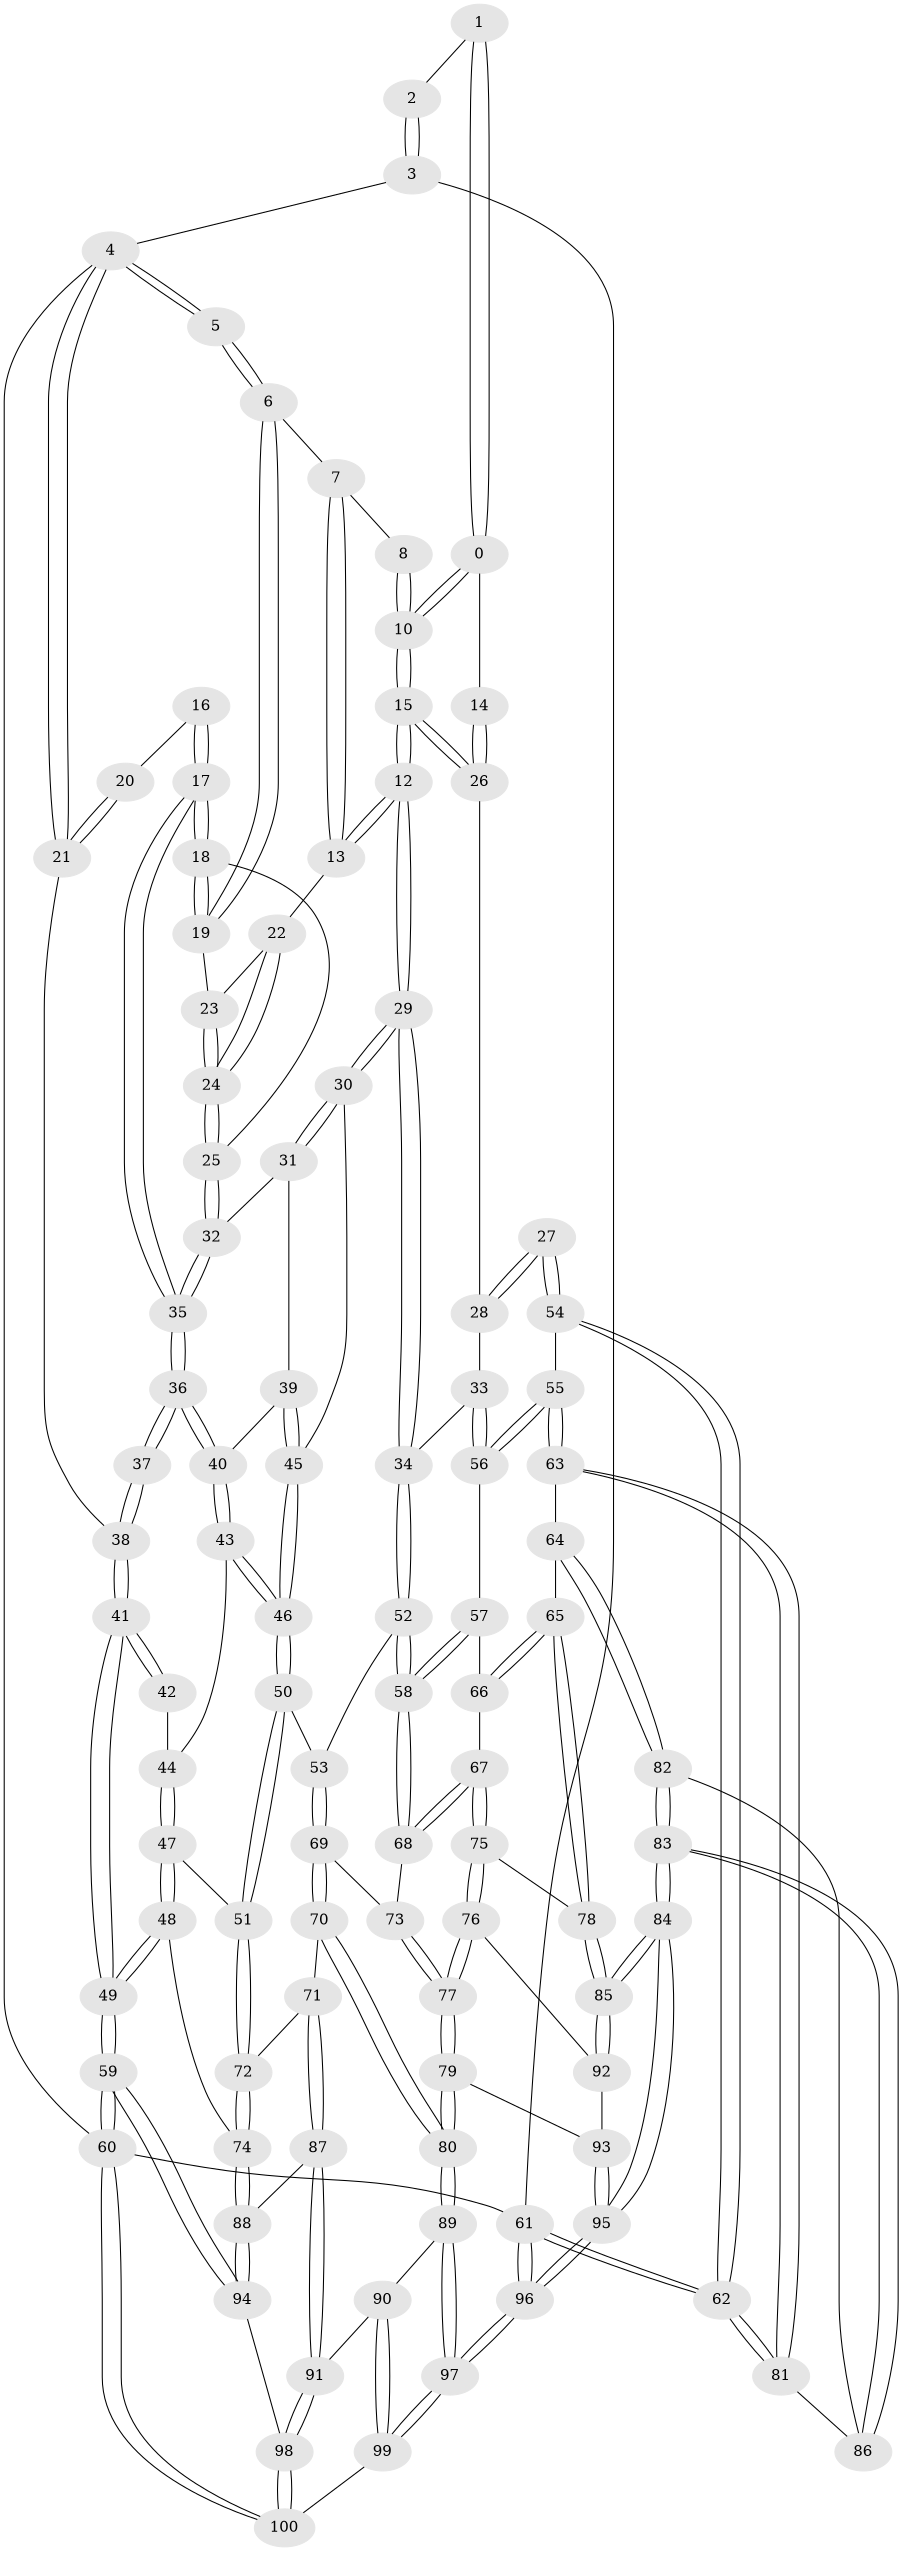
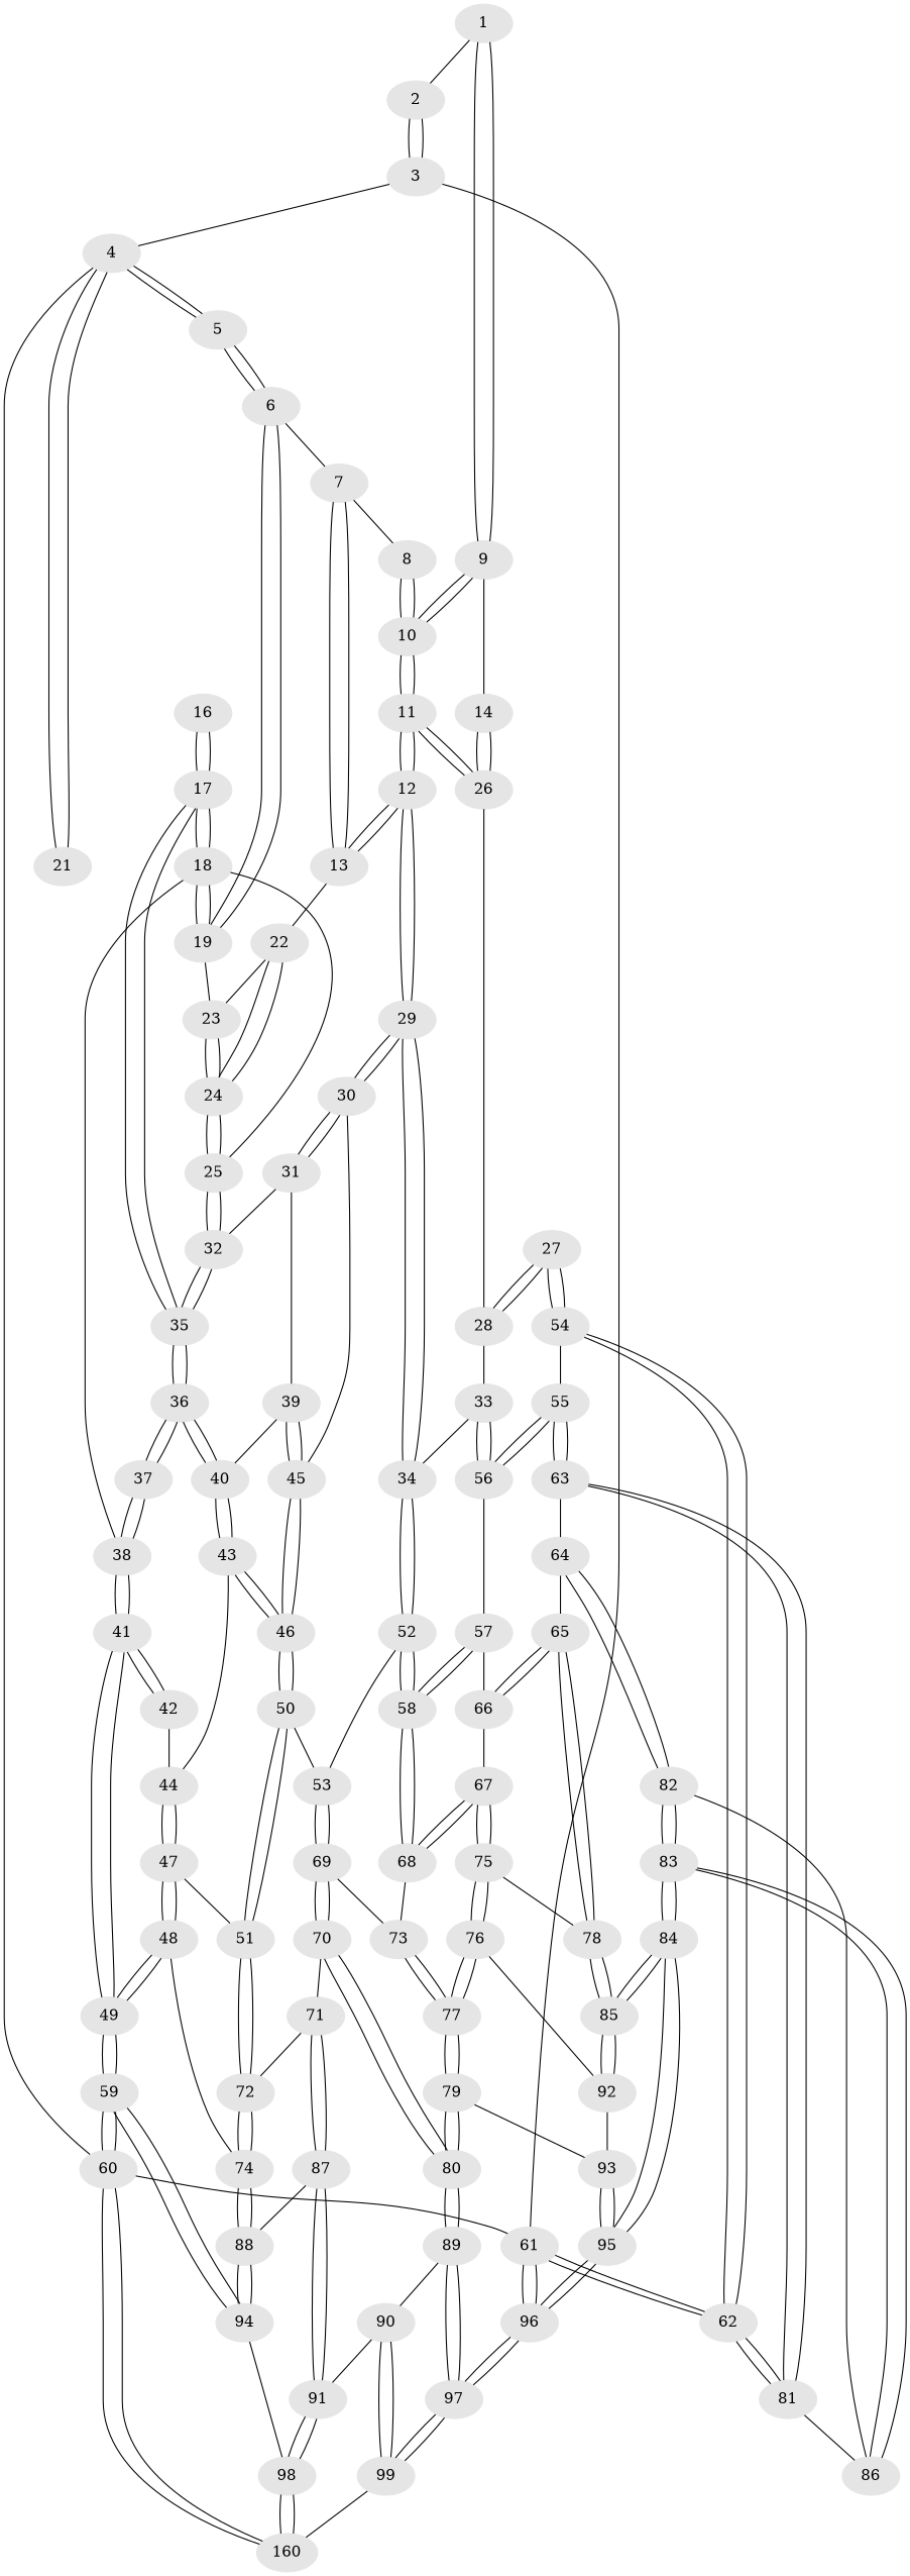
  graph {
    node [color=gray90 style=filled]
    1
    2
-   9 [label=0]
+   9
    3
    14
    10
    4
    61
    26
    5
    21
    60
    27
    28
    54
    62
    96
    6
    38
-   100
+   100 [label=160]
    7
    19
    8
    13
    23
    22
-   11 [label=15]
+   11
    12
    29
    30
    34
    24
    16
-   20
    17
    18
    35
    25
    36
    32
    41
    33
    55
    56
    31
    45
    52
    39
    46
    40
    57
    53
    58
    37
    43
    42
    49
    44
    59
    47
    50
    48
    51
    74
    72
    88
    94
    69
    68
    73
    70
    63
    81
    64
    66
    67
    98
    97
    86
    65
    82
    78
    83
    85
    75
    76
    77
    71
    80
    87
    89
    91
    79
    92
    93
    95
    90
    84
    99
    1 -- 2
    1 -- 9
    1 -- 9
    2 -- 3
    2 -- 3
    9 -- 14
    9 -- 10
    9 -- 10
    3 -- 4
    3 -- 61
    14 -- 26
    14 -- 26
    10 -- 11
    10 -- 11
    4 -- 5
    4 -- 5
    4 -- 21
    4 -- 21
    4 -- 60
    61 -- 62
    61 -- 62
    61 -- 96
    61 -- 96
    26 -- 28
    5 -- 6
    5 -- 6
-   21 -- 38
+   18 -- 38
    60 -- 61
    60 -- 100
    60 -- 100
    27 -- 28
    27 -- 28
    27 -- 54
    27 -- 54
    28 -- 33
    54 -- 62
    54 -- 62
    54 -- 55
    62 -- 81
    62 -- 81
    96 -- 97
    96 -- 97
    6 -- 7
    6 -- 19
    6 -- 19
    38 -- 41
    38 -- 41
    7 -- 8
    7 -- 13
    7 -- 13
    19 -- 23
    8 -- 10
    8 -- 10
    13 -- 22
    23 -- 24
    23 -- 24
    22 -- 23
    22 -- 24
    22 -- 24
    11 -- 26
    11 -- 26
    11 -- 12
    11 -- 12
    12 -- 13
    12 -- 13
    12 -- 29
    12 -- 29
    29 -- 30
    29 -- 30
    29 -- 34
    29 -- 34
    30 -- 31
    30 -- 31
    30 -- 45
    34 -- 52
    34 -- 52
    24 -- 25
    24 -- 25
-   16 -- 20
    16 -- 17
    16 -- 17
-   20 -- 21
-   20 -- 21
    17 -- 18
    17 -- 18
    17 -- 35
    17 -- 35
    18 -- 19
    18 -- 19
    18 -- 25
    35 -- 36
    35 -- 36
    25 -- 32
    25 -- 32
    36 -- 40
    36 -- 40
    36 -- 37
    36 -- 37
    32 -- 35
    32 -- 35
    41 -- 42
    41 -- 42
    41 -- 49
    41 -- 49
    33 -- 34
    33 -- 56
    33 -- 56
    55 -- 56
    55 -- 56
    55 -- 63
    55 -- 63
    56 -- 57
    31 -- 32
    31 -- 39
    45 -- 46
    45 -- 46
    52 -- 53
    52 -- 58
    52 -- 58
    39 -- 45
    39 -- 45
    39 -- 40
    46 -- 50
    46 -- 50
    40 -- 43
    40 -- 43
    57 -- 58
    57 -- 58
    57 -- 66
    53 -- 69
    53 -- 69
    58 -- 68
    58 -- 68
    37 -- 38
    37 -- 38
    43 -- 46
    43 -- 46
    43 -- 44
    42 -- 44
    49 -- 59
    49 -- 59
    44 -- 47
    44 -- 47
    59 -- 60
    59 -- 60
    59 -- 94
    59 -- 94
    47 -- 48
    47 -- 48
    47 -- 51
    50 -- 53
    50 -- 51
    50 -- 51
    48 -- 49
    48 -- 49
    48 -- 74
    51 -- 72
    51 -- 72
    74 -- 88
    74 -- 88
    72 -- 74
    72 -- 74
    88 -- 94
    88 -- 94
    94 -- 98
    69 -- 73
    69 -- 70
    69 -- 70
    68 -- 73
    73 -- 77
    73 -- 77
    70 -- 71
    70 -- 80
    70 -- 80
    63 -- 81
    63 -- 81
    63 -- 64
    81 -- 86
    64 -- 65
    64 -- 82
    64 -- 82
    66 -- 67
    67 -- 68
    67 -- 68
    67 -- 75
    67 -- 75
    98 -- 100
    98 -- 100
    97 -- 99
    97 -- 99
    65 -- 66
    65 -- 66
    65 -- 78
    65 -- 78
    82 -- 86
    82 -- 83
    82 -- 83
    78 -- 85
    78 -- 85
    83 -- 86
    83 -- 86
    83 -- 84
    83 -- 84
    85 -- 92
    85 -- 92
    75 -- 78
    75 -- 76
    75 -- 76
    76 -- 77
    76 -- 77
    76 -- 92
    77 -- 79
    77 -- 79
    71 -- 72
    71 -- 87
    71 -- 87
    80 -- 89
    80 -- 89
    87 -- 88
    87 -- 91
    87 -- 91
    89 -- 97
    89 -- 97
    89 -- 90
    91 -- 98
    91 -- 98
    79 -- 80
    79 -- 80
    79 -- 93
    92 -- 93
    93 -- 95
    93 -- 95
    95 -- 96
    95 -- 96
    90 -- 91
    90 -- 99
    90 -- 99
    84 -- 85
    84 -- 85
    84 -- 95
    84 -- 95
    99 -- 100
  }
